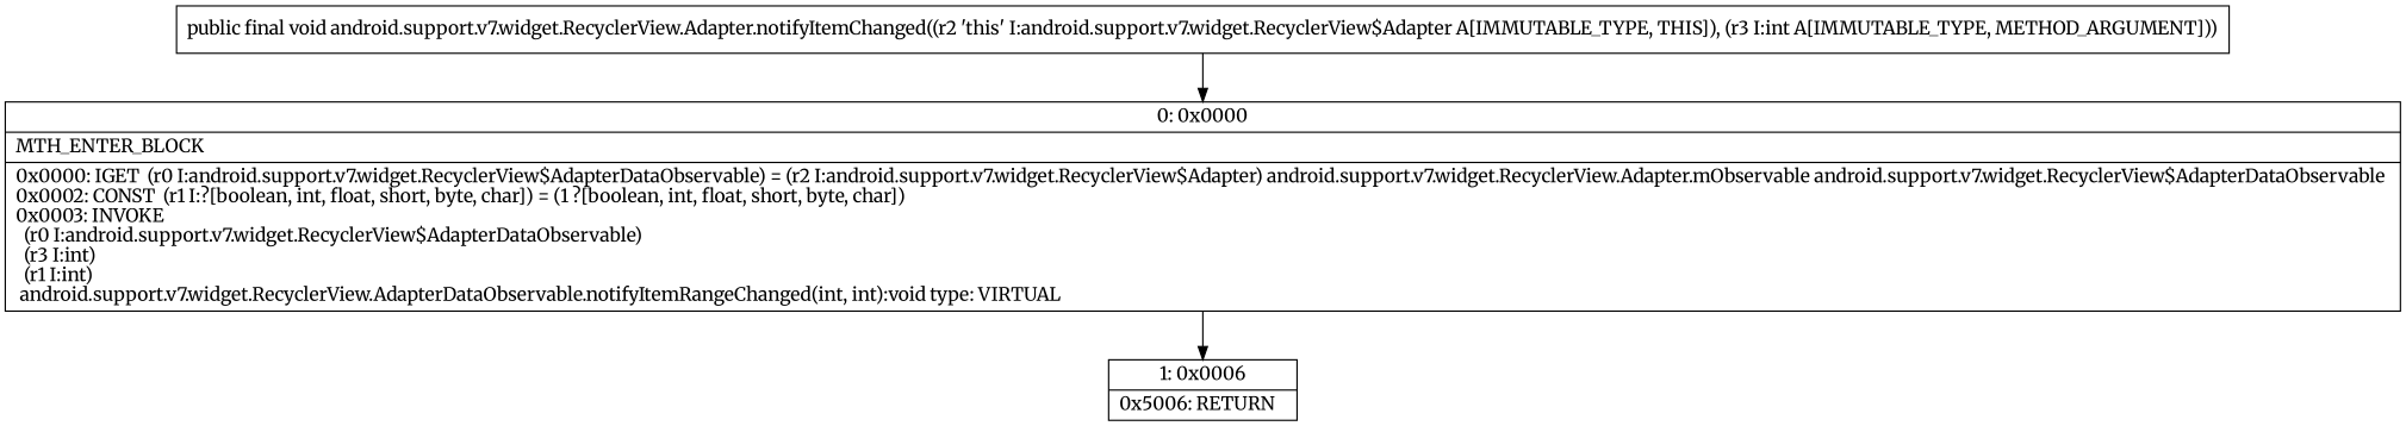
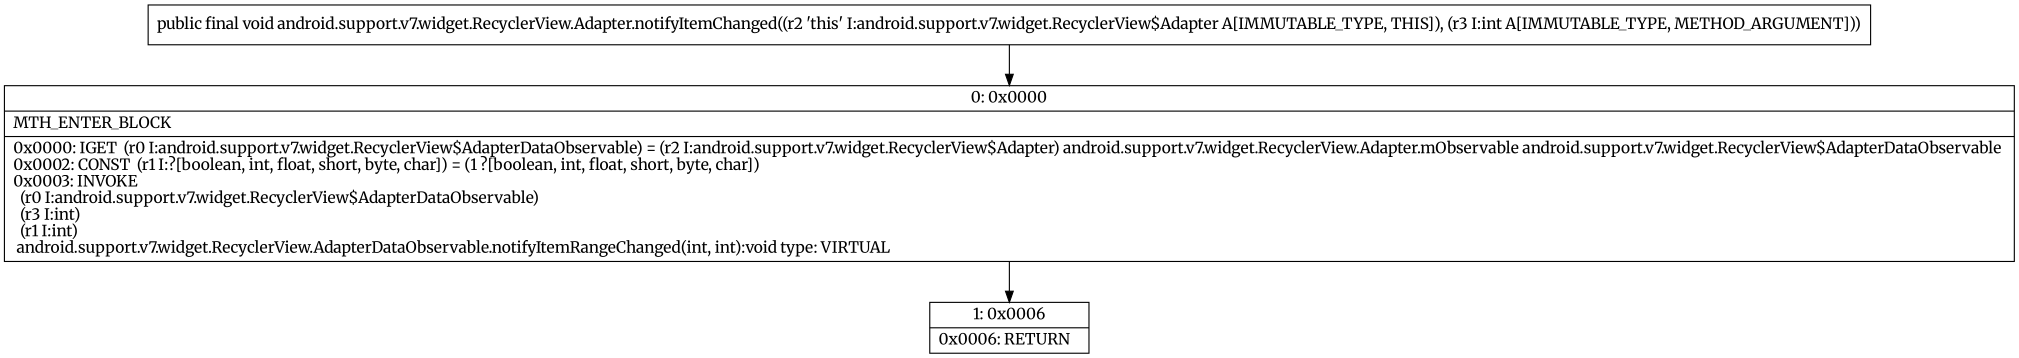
  digraph {
    fontname=Merriweather
    node [shape=record fontname=Merriweather]
    edge [fontname=Merriweather]
    n1 [label="{0\:\ 0x0000|MTH_ENTER_BLOCK\l|0x0000: IGET  (r0 I:android.support.v7.widget.RecyclerView$AdapterDataObservable) = (r2 I:android.support.v7.widget.RecyclerView$Adapter) android.support.v7.widget.RecyclerView.Adapter.mObservable android.support.v7.widget.RecyclerView$AdapterDataObservable \l0x0002: CONST  (r1 I:?[boolean, int, float, short, byte, char]) = (1 ?[boolean, int, float, short, byte, char]) \l0x0003: INVOKE  \l  (r0 I:android.support.v7.widget.RecyclerView$AdapterDataObservable)\l  (r3 I:int)\l  (r1 I:int)\l android.support.v7.widget.RecyclerView.AdapterDataObservable.notifyItemRangeChanged(int, int):void type: VIRTUAL \l}"]
-   n2 [label="{1\:\ 0x0006|0x5006: RETURN   \l}"]
+   n2 [label="{1\:\ 0x0006|0x0006: RETURN   \l}"]
    n3 [label="{public final void android.support.v7.widget.RecyclerView.Adapter.notifyItemChanged((r2 'this' I:android.support.v7.widget.RecyclerView$Adapter A[IMMUTABLE_TYPE, THIS]), (r3 I:int A[IMMUTABLE_TYPE, METHOD_ARGUMENT])) }"]
    n1 -> n2
    n3 -> n1
  }
